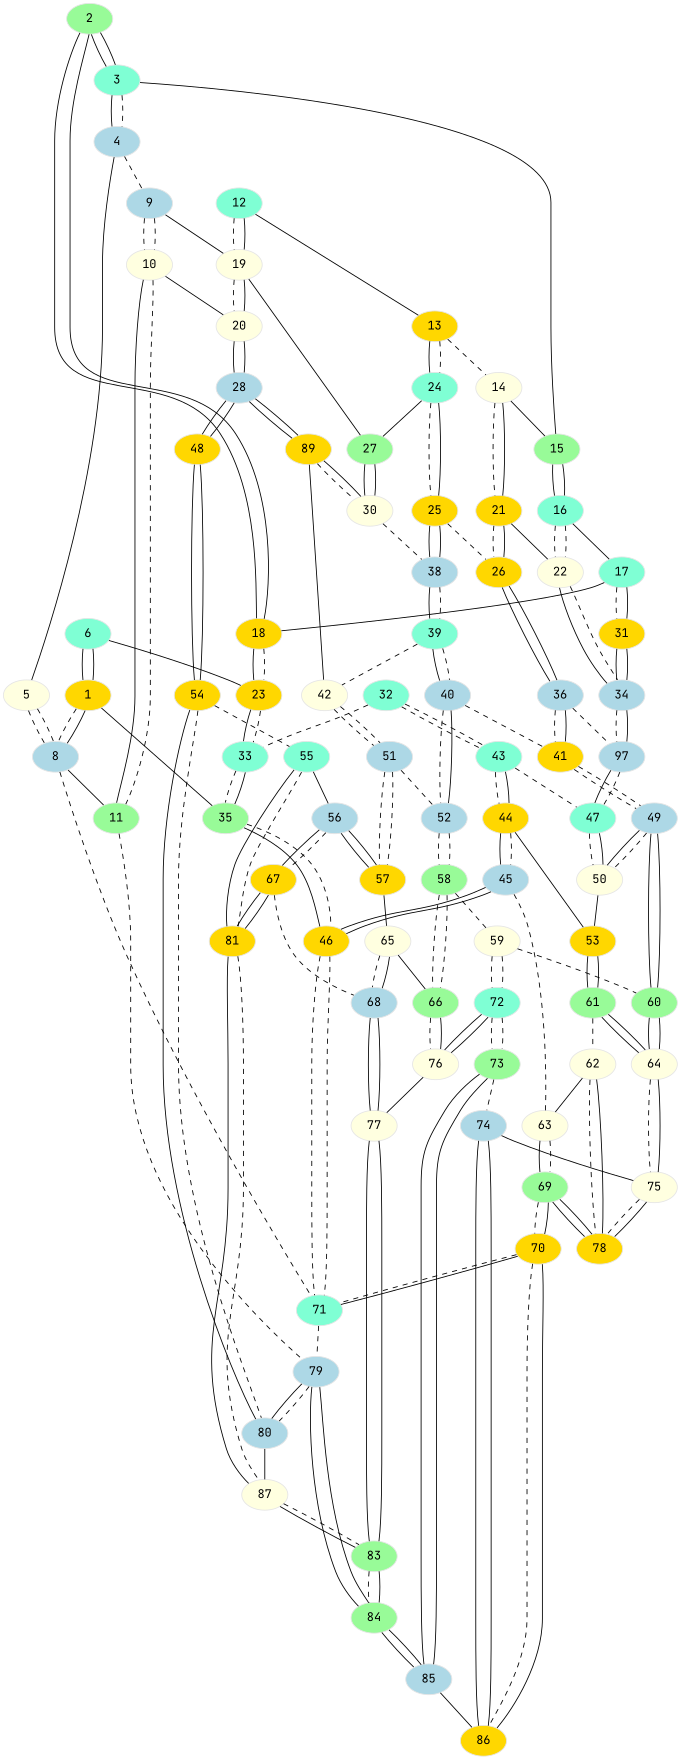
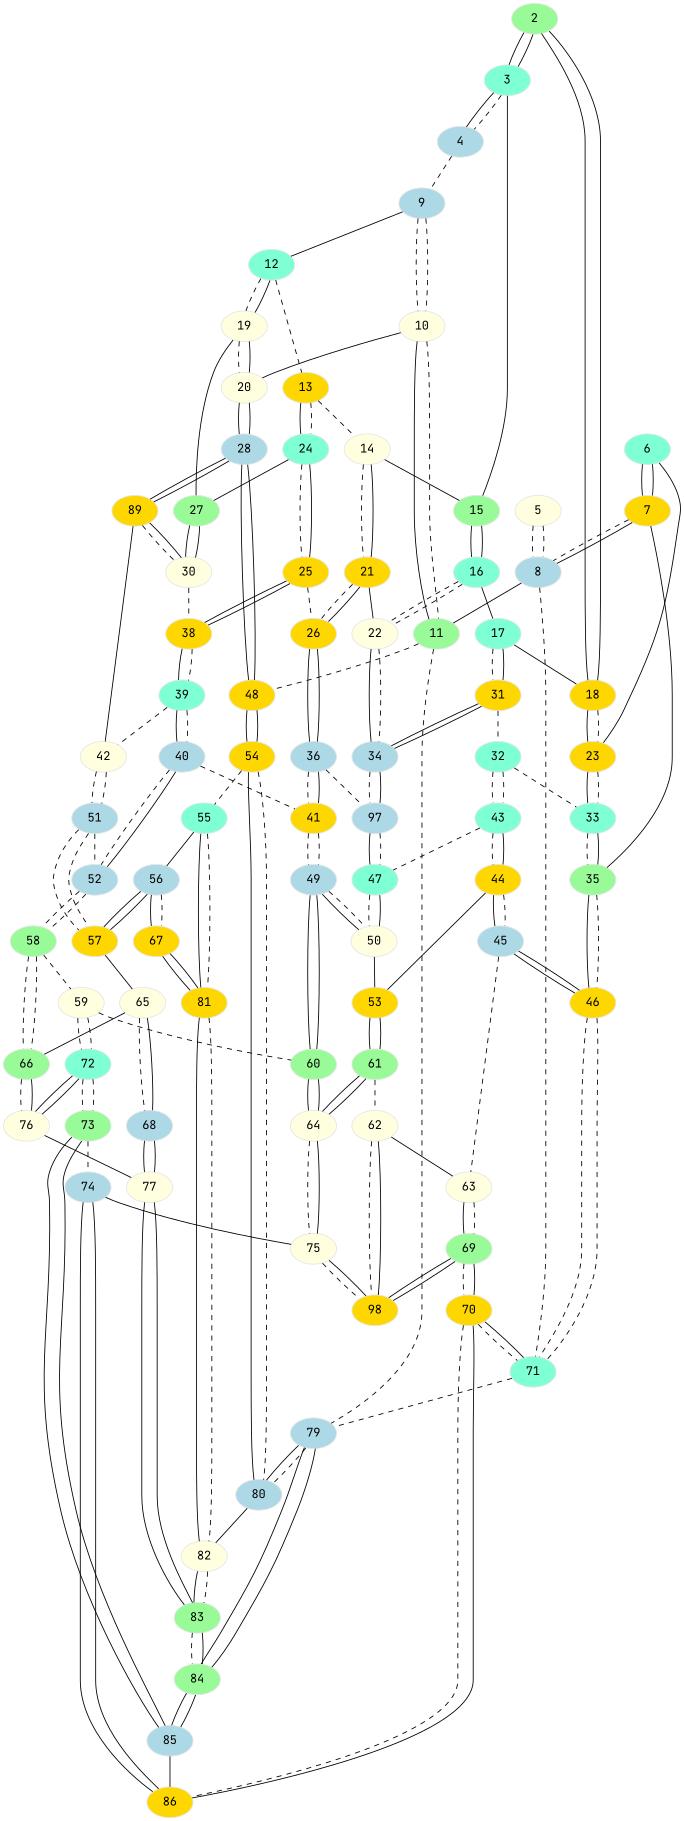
  graph {
    fontname="JetBrains Mono"
    node [color=gray90 fillcolor=gold fontname="JetBrains Mono" style=filled]
    edge [fontname="JetBrains Mono" style=solid]
    2 [fillcolor=palegreen]
    3 [fillcolor=aquamarine]
    18
    6 [fillcolor=aquamarine]
-   7 [label=1]
+   7
    23
    4 [fillcolor=lightblue]
    15 [fillcolor=palegreen]
    5 [fillcolor=lightyellow]
    9 [fillcolor=lightblue]
    16 [fillcolor=aquamarine]
    8 [fillcolor=lightblue]
    10 [fillcolor=lightyellow]
    12 [fillcolor=aquamarine]
    11 [fillcolor=palegreen]
    71 [fillcolor=aquamarine]
    35 [fillcolor=palegreen]
    33 [fillcolor=aquamarine]
    46
    48
    79 [fillcolor=lightblue]
    20 [fillcolor=lightyellow]
    13
    19 [fillcolor=lightyellow]
    28 [fillcolor=lightblue]
    54
    80 [fillcolor=lightblue]
    84 [fillcolor=palegreen]
    14 [fillcolor=lightyellow]
    24 [fillcolor=aquamarine]
    27 [fillcolor=palegreen]
    21
    25
    22 [fillcolor=lightyellow]
    26
    17 [fillcolor=aquamarine]
    31
    34 [fillcolor=lightblue]
    32 [fillcolor=aquamarine]
    30 [fillcolor=lightyellow]
    n41 [label=89]
    36 [fillcolor=lightblue]
    n43 [fillcolor=lightblue label=97]
-   38 [fillcolor=lightblue]
+   38
    39 [fillcolor=aquamarine]
    41
    42 [fillcolor=lightyellow]
    51 [fillcolor=lightblue]
    43 [fillcolor=aquamarine]
    47 [fillcolor=aquamarine]
    44
    49 [fillcolor=lightblue]
    50 [fillcolor=lightyellow]
    40 [fillcolor=lightblue]
    52 [fillcolor=lightblue]
    58 [fillcolor=palegreen]
    60 [fillcolor=palegreen]
    57
    45 [fillcolor=lightblue]
    53
    63 [fillcolor=lightyellow]
    61 [fillcolor=palegreen]
    69 [fillcolor=palegreen]
    55 [fillcolor=aquamarine]
    64 [fillcolor=lightyellow]
    65 [fillcolor=lightyellow]
    59 [fillcolor=lightyellow]
    66 [fillcolor=palegreen]
    62 [fillcolor=lightyellow]
    56 [fillcolor=lightblue]
    81
-   82 [fillcolor=lightyellow label=87]
+   82 [fillcolor=lightyellow]
    67
    68 [fillcolor=lightblue]
    72 [fillcolor=aquamarine]
    76 [fillcolor=lightyellow]
    73 [fillcolor=palegreen]
    75 [fillcolor=lightyellow]
-   78
+   78 [label=98]
    70
    77 [fillcolor=lightyellow]
    83 [fillcolor=palegreen]
    86
    74 [fillcolor=lightblue]
    85 [fillcolor=lightblue]
    2 -- 3
    2 -- 3
    2 -- 18
    2 -- 18
    3 -- 4
    3 -- 4 [style=dashed]
    3 -- 15
    18 -- 23
    18 -- 23 [style=dashed]
    6 -- 7
    6 -- 7
    6 -- 23
    7 -- 8 [style=dashed]
    7 -- 8
    7 -- 35
    23 -- 33
    23 -- 33 [style=dashed]
-   4 -- 5
    4 -- 9 [style=dashed]
    15 -- 16
    15 -- 16
    5 -- 8 [style=dashed]
    5 -- 8 [style=dashed]
    9 -- 10 [style=dashed]
    9 -- 10 [style=dashed]
-   9 -- 19
+   9 -- 12
    16 -- 22 [style=dashed]
    16 -- 22 [style=dashed]
    16 -- 17
    8 -- 11
    8 -- 71 [style=dashed]
    10 -- 11
    10 -- 11 [style=dashed]
    10 -- 20
-   12 -- 13
+   12 -- 13 [style=dashed]
    12 -- 19 [style=dashed]
    12 -- 19
+   11 -- 48 [style=dashed]
    11 -- 79 [style=dashed]
    71 -- 79 [style=dashed]
    35 -- 46
    35 -- 46 [style=dashed]
    33 -- 35 [style=dashed]
    33 -- 35
    46 -- 71 [style=dashed]
    46 -- 71 [style=dashed]
    48 -- 54
    48 -- 54
    79 -- 80
    79 -- 80 [style=dashed]
    79 -- 84
    79 -- 84
    20 -- 28
    20 -- 28
    13 -- 14 [style=dashed]
    13 -- 24
    13 -- 24 [style=dashed]
    19 -- 20 [style=dashed]
    19 -- 20
    19 -- 27
    28 -- 48
    28 -- 48
    28 -- n41
    28 -- n41
    54 -- 80
    54 -- 80 [style=dashed]
    54 -- 55 [style=dashed]
    80 -- 82
    84 -- 85
    84 -- 85
    14 -- 15
    14 -- 21 [style=dashed]
    14 -- 21
    24 -- 27
    24 -- 25 [style=dashed]
    24 -- 25
    27 -- 30
    27 -- 30
    21 -- 22
    21 -- 26 [style=dashed]
    21 -- 26
    25 -- 26 [style=dashed]
    25 -- 38
    25 -- 38
    22 -- 34
    22 -- 34 [style=dashed]
    26 -- 36
    26 -- 36
    17 -- 18
    17 -- 31 [style=dashed]
    17 -- 31
    31 -- 34
    31 -- 34
+   31 -- 32 [style=dashed]
    34 -- n43 [style=dashed]
    34 -- n43
    32 -- 33 [style=dashed]
    32 -- 43 [style=dashed]
    32 -- 43 [style=dashed]
    30 -- 38 [style=dashed]
    n41 -- 30 [style=dashed]
    n41 -- 30
    n41 -- 42
    36 -- n43 [style=dashed]
    36 -- 41 [style=dashed]
    36 -- 41
    n43 -- 47
    n43 -- 47 [style=dashed]
    38 -- 39
    38 -- 39 [style=dashed]
    39 -- 42 [style=dashed]
    39 -- 40
    39 -- 40 [style=dashed]
    41 -- 49 [style=dashed]
    41 -- 49 [style=dashed]
    42 -- 51 [style=dashed]
    42 -- 51 [style=dashed]
    51 -- 52 [style=dashed]
    51 -- 57 [style=dashed]
    51 -- 57 [style=dashed]
    43 -- 47 [style=dashed]
    43 -- 44 [style=dashed]
    43 -- 44
    47 -- 50 [style=dashed]
    47 -- 50
    44 -- 45
    44 -- 45 [style=dashed]
    44 -- 53
    49 -- 50
    49 -- 50 [style=dashed]
    49 -- 60
    49 -- 60
    50 -- 53
    40 -- 41 [style=dashed]
    40 -- 52 [style=dashed]
    40 -- 52
    52 -- 58 [style=dashed]
    52 -- 58 [style=dashed]
    58 -- 59 [style=dashed]
    58 -- 66 [style=dashed]
    58 -- 66 [style=dashed]
    60 -- 64
    60 -- 64
    57 -- 65
    45 -- 46
    45 -- 46
    45 -- 63 [style=dashed]
    53 -- 61
    53 -- 61
    63 -- 69
    63 -- 69 [style=dashed]
    61 -- 64
    61 -- 64
    61 -- 62 [style=dashed]
    69 -- 78
    69 -- 78
    69 -- 70 [style=dashed]
    69 -- 70
    55 -- 56
    55 -- 81
    55 -- 81 [style=dashed]
    64 -- 75 [style=dashed]
    64 -- 75
    65 -- 66
    65 -- 68 [style=dashed]
    65 -- 68
    59 -- 60 [style=dashed]
    59 -- 72 [style=dashed]
    59 -- 72 [style=dashed]
    66 -- 76 [style=dashed]
    66 -- 76
    62 -- 63
    62 -- 78 [style=dashed]
    62 -- 78
    56 -- 57
    56 -- 57
    56 -- 67
    56 -- 67 [style=dashed]
    81 -- 82
    81 -- 82 [style=dashed]
    82 -- 83
    82 -- 83 [style=dashed]
    67 -- 81
    67 -- 81
-   67 -- 68 [style=dashed]
    68 -- 77
    68 -- 77
    72 -- 76
    72 -- 76
    72 -- 73 [style=dashed]
    72 -- 73 [style=dashed]
    76 -- 77
    73 -- 74 [style=dashed]
    73 -- 85
    73 -- 85
    75 -- 78 [style=dashed]
    75 -- 78
    70 -- 71 [style=dashed]
    70 -- 71
    70 -- 86 [style=dashed]
    70 -- 86
    77 -- 83
    77 -- 83
    83 -- 84 [style=dashed]
    83 -- 84
    74 -- 75
    74 -- 86
    74 -- 86
    85 -- 86
  }
